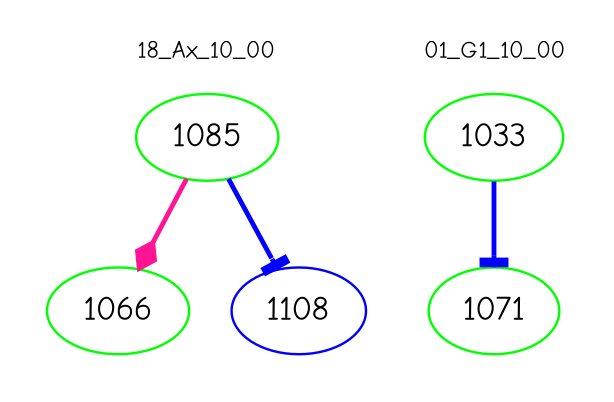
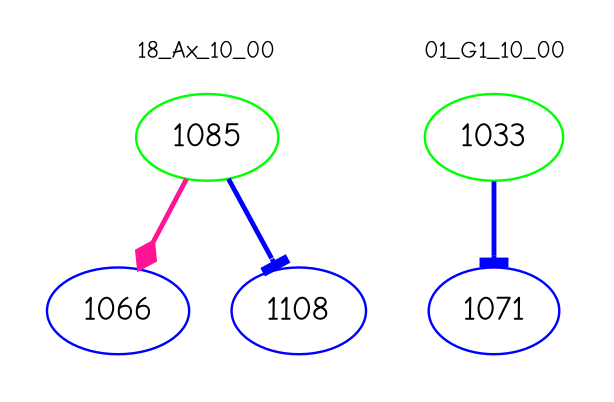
  digraph {
    fontname="Comic Neue"
    node [color=blue fontname="Comic Neue"]
    edge [arrowhead=tee color=blue fontname="Comic Neue" style=bold]
    n1 [color=green label=1085]
-   n2 [color=green label=1066]
+   n2 [label=1066]
    n3 [label=1108]
    n4 [color=green label=1033]
-   n5 [color=green label=1071]
+   n5 [label=1071]
    subgraph cluster_1 {
      color=white
      fontsize=10
      label="18_Ax_10_00"
      n1
      n2
      n3
    }
    subgraph cluster_2 {
      color=white
      fontsize=10
      label="01_G1_10_00"
      n4
      n5
    }
    n1 -> n2 [arrowhead=diamond color=deeppink]
    n1 -> n3
    n4 -> n5
  }
